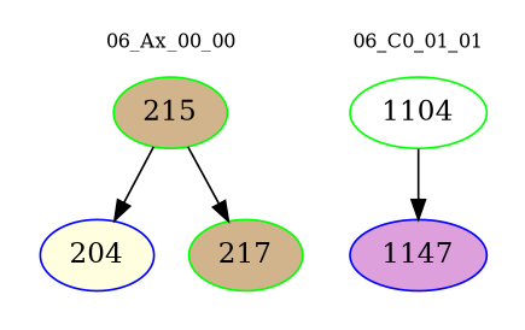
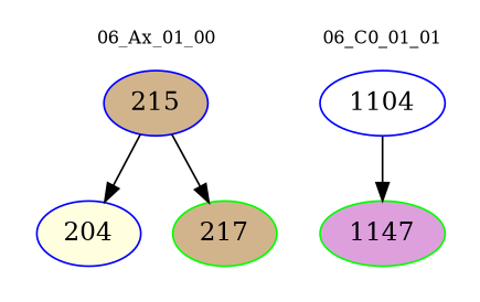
  digraph {
    node [color=blue fillcolor=tan style=filled]
    edge [color=black]
-   n1 [color=green label=215]
+   n1 [label=215]
    n2 [fillcolor=lightyellow label=204]
    n3 [color=green label=217]
-   n4 [color=green fillcolor=white label=1104]
-   n5 [fillcolor=plum label=1147]
+   n4 [fillcolor=white label=1104]
+   n5 [color=green fillcolor=plum label=1147]
    subgraph cluster_1 {
      color=white
      fontsize=10
-     label="06_Ax_00_00"
+     label="06_Ax_01_00"
      n1
      n2
      n3
    }
    subgraph cluster_2 {
      color=white
      fontsize=10
      label="06_C0_01_01"
      n4
      n5
    }
    n1 -> n2
    n1 -> n3
    n4 -> n5
  }
